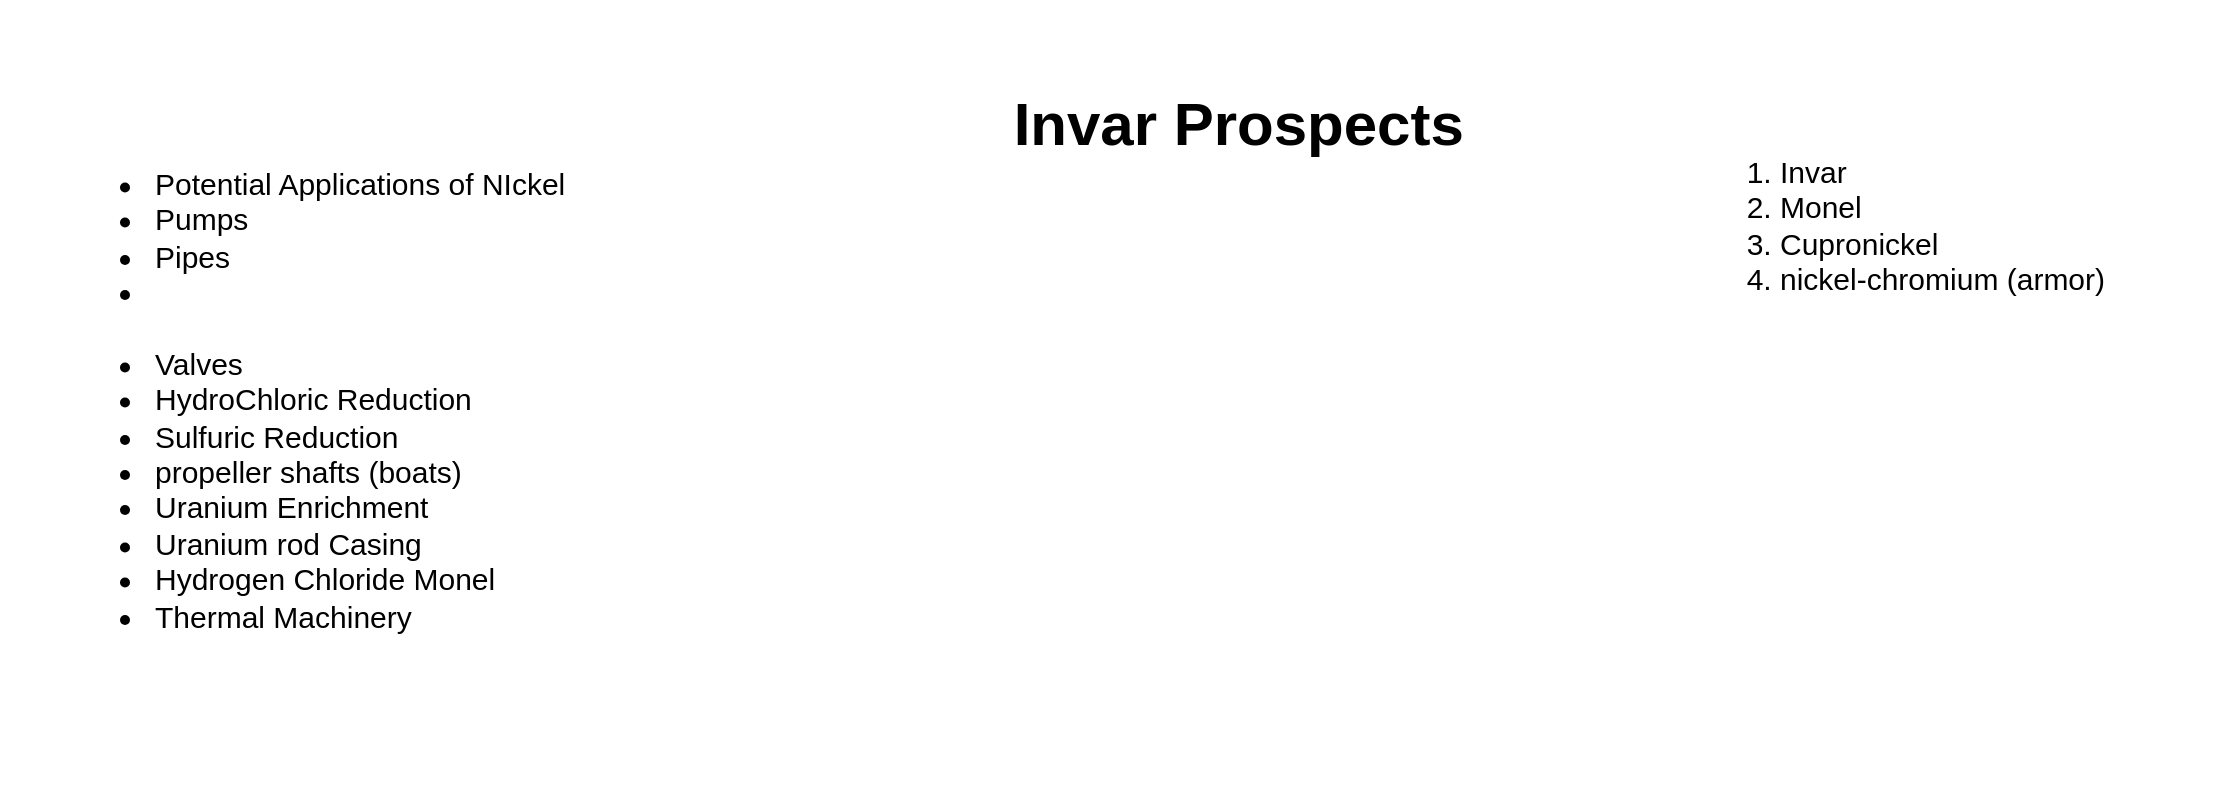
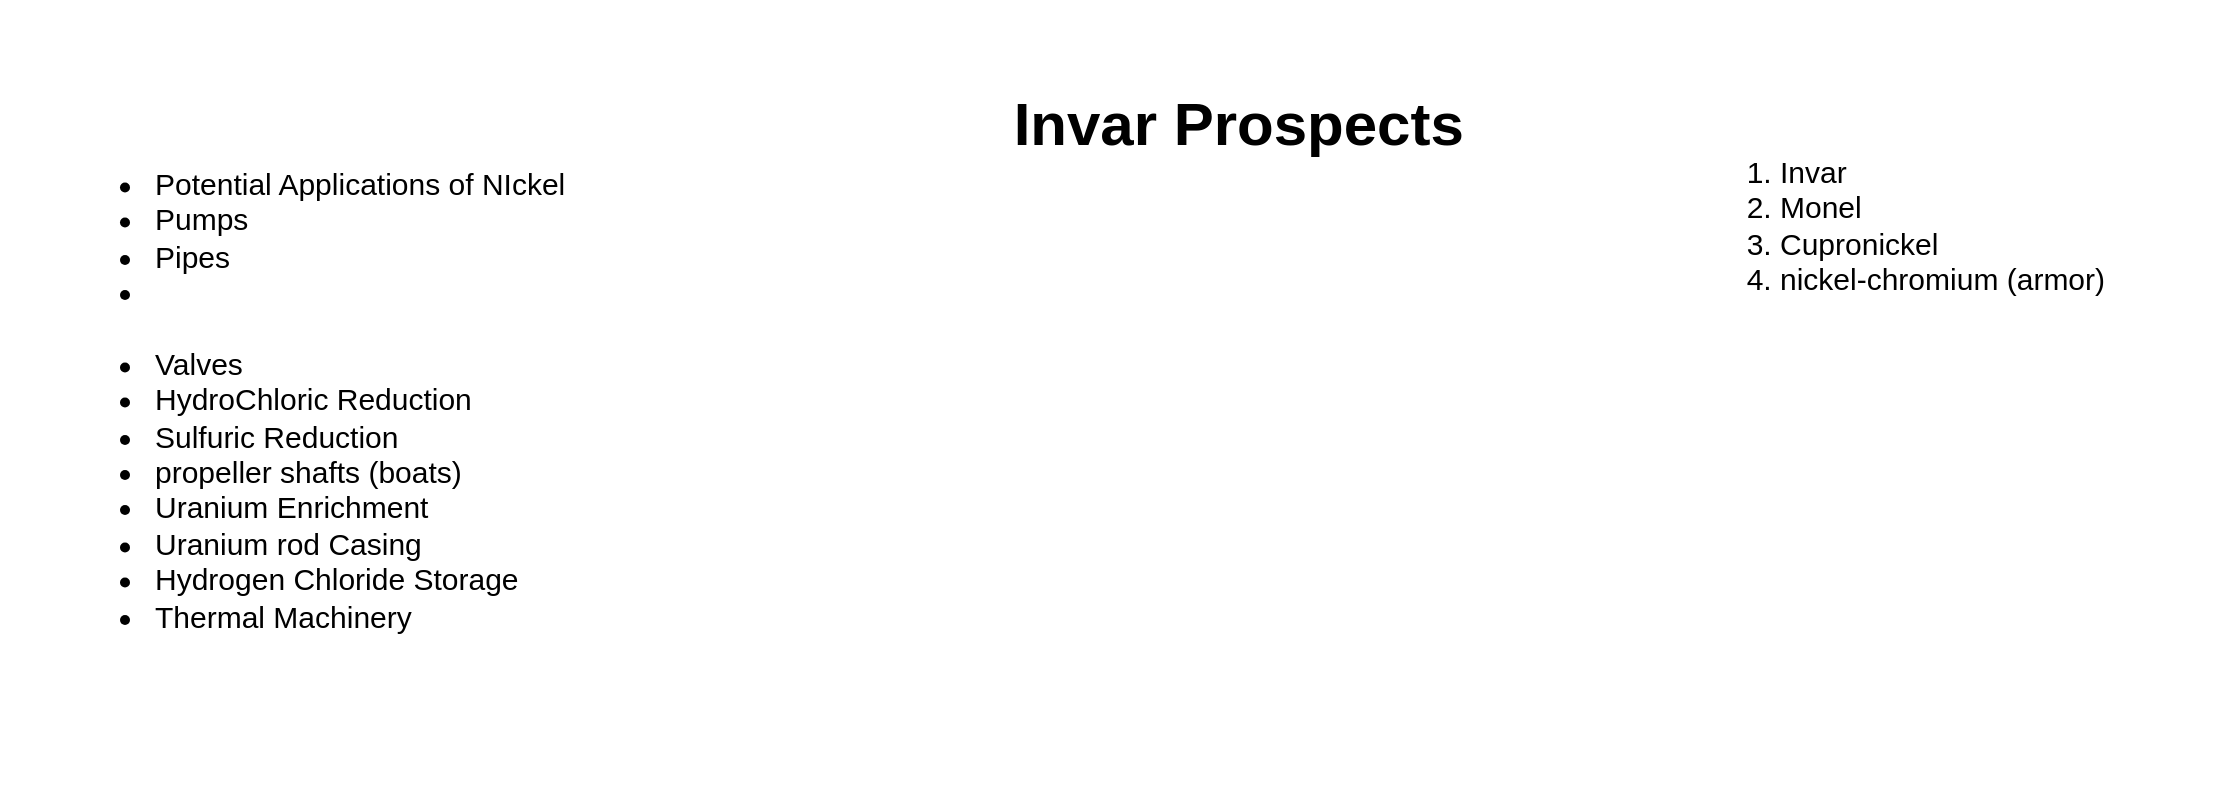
  <mxCell id="0" />
  <mxCell id="1" parent="0" />
- <mxCell id="2" value="&lt;ul&gt;&lt;li&gt;&lt;span&gt;Potential Applications of NIckel&lt;/span&gt;&lt;/li&gt;&lt;li&gt;Pumps&lt;br&gt;&lt;/li&gt;&lt;li&gt;Pipes&lt;/li&gt;&lt;li&gt;&lt;font color=&quot;#ffffff&quot; style=&quot;font-size: 12px&quot;&gt;&lt;span&gt;direct contact with concentrated hydrofluoric acid&lt;/span&gt;&lt;br&gt;&lt;/font&gt;&lt;/li&gt;&lt;li&gt;Valves&lt;/li&gt;&lt;li&gt;HydroChloric Reduction&lt;br&gt;&lt;/li&gt;&lt;li&gt;Sulfuric Reduction&lt;/li&gt;&lt;li&gt;propeller shafts (boats)&lt;/li&gt;&lt;li&gt;Uranium Enrichment&lt;br&gt;&lt;/li&gt;&lt;li&gt;Uranium rod Casing&lt;/li&gt;&lt;li&gt;Hydrogen Chloride Monel&lt;/li&gt;&lt;li&gt;Thermal Machinery&lt;/li&gt;&lt;/ul&gt;" style="text;strokeColor=none;fillColor=none;html=1;whiteSpace=wrap;verticalAlign=middle;overflow=hidden;" vertex="1" parent="1"><mxGeometry width="260" height="280" as="geometry" x="20" y="20" /></mxCell>
+ <mxCell id="2" value="&lt;ul&gt;&lt;li&gt;&lt;span&gt;Potential Applications of NIckel&lt;/span&gt;&lt;/li&gt;&lt;li&gt;Pumps&lt;br&gt;&lt;/li&gt;&lt;li&gt;Pipes&lt;/li&gt;&lt;li&gt;&lt;font color=&quot;#ffffff&quot; style=&quot;font-size: 12px&quot;&gt;&lt;span&gt;direct contact with concentrated hydrofluoric acid&lt;/span&gt;&lt;br&gt;&lt;/font&gt;&lt;/li&gt;&lt;li&gt;Valves&lt;/li&gt;&lt;li&gt;HydroChloric Reduction&lt;br&gt;&lt;/li&gt;&lt;li&gt;Sulfuric Reduction&lt;/li&gt;&lt;li&gt;propeller shafts (boats)&lt;/li&gt;&lt;li&gt;Uranium Enrichment&lt;br&gt;&lt;/li&gt;&lt;li&gt;Uranium rod Casing&lt;/li&gt;&lt;li&gt;Hydrogen Chloride Storage&lt;/li&gt;&lt;li&gt;Thermal Machinery&lt;/li&gt;&lt;/ul&gt;" style="text;strokeColor=none;fillColor=none;html=1;whiteSpace=wrap;verticalAlign=middle;overflow=hidden;" vertex="1" parent="1"><mxGeometry width="260" height="280" as="geometry" x="20" y="20" /></mxCell>
  <mxCell id="3" value="Invar Prospects" style="text;strokeColor=none;fillColor=none;html=1;fontSize=24;fontStyle=1;verticalAlign=middle;align=center;" vertex="1" parent="1"><mxGeometry x="270" y="30" width="450" height="40" as="geometry" /></mxCell>
  <mxCell id="4" value="&lt;ol&gt;&lt;li&gt;Invar&lt;/li&gt;&lt;li&gt;Monel&lt;br&gt;&lt;/li&gt;&lt;li&gt;Cupronickel&lt;/li&gt;&lt;li&gt;nickel-chromium (armor)&lt;/li&gt;&lt;/ol&gt;" style="text;strokeColor=none;fillColor=none;html=1;whiteSpace=wrap;verticalAlign=middle;overflow=hidden;" vertex="1" parent="1"><mxGeometry x="670" width="200" height="140" as="geometry" y="20" /></mxCell>
